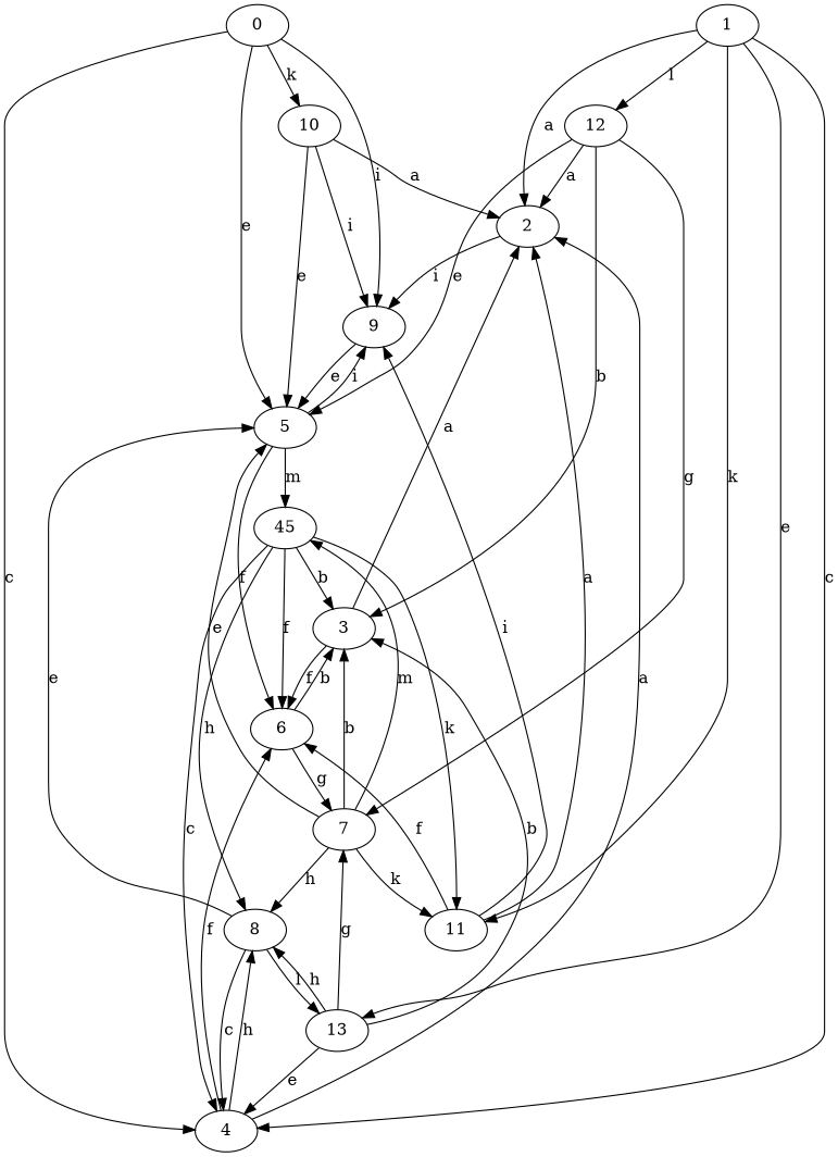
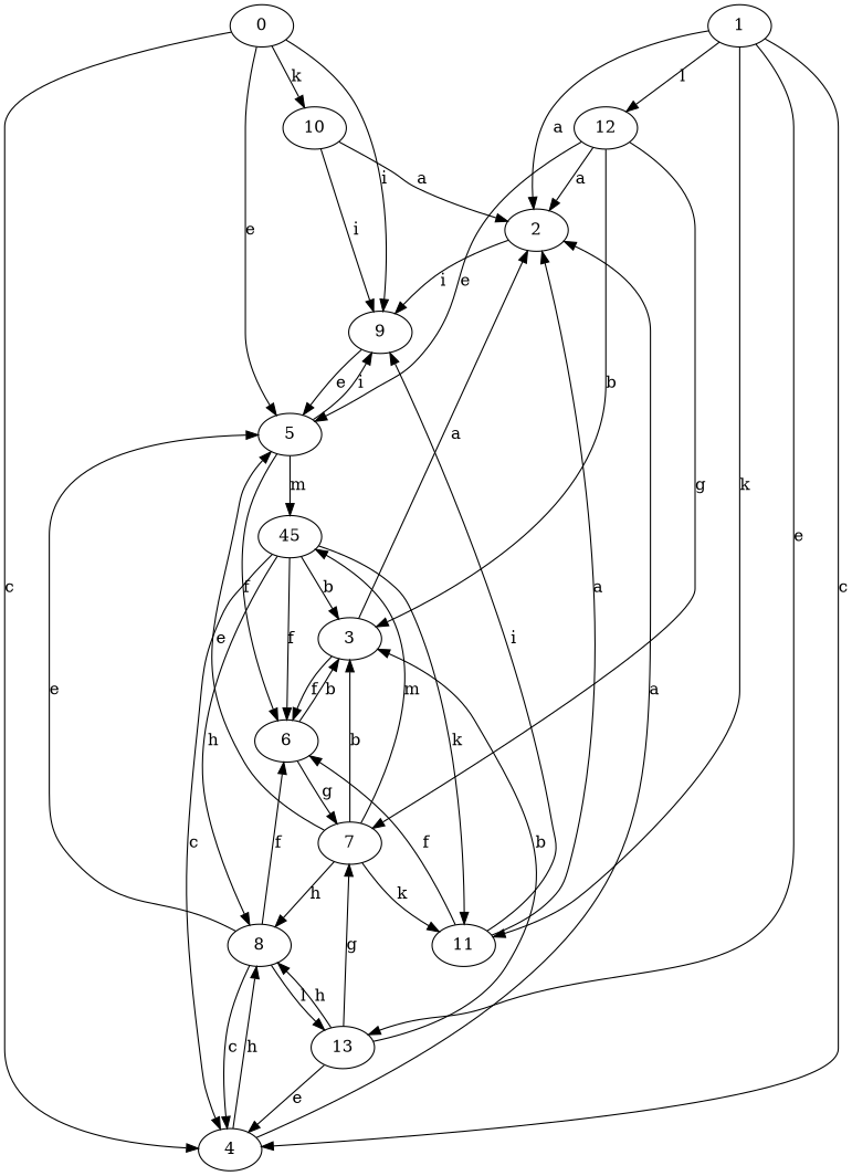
  strict digraph {
    2
    9
    5
    3
    6
    7
    4
    8
    13
    0
    10
    n12 [label=45]
    1
    11
    12
    2 -> 9 [label=i]
    9 -> 5 [label=e]
    5 -> 9 [label=i]
    5 -> 6 [label=f]
    5 -> n12 [label=m]
    3 -> 2 [label=a]
    3 -> 6 [label=f]
    6 -> 3 [label=b]
    6 -> 7 [label=g]
    7 -> 5 [label=e]
    7 -> 3 [label=b]
    7 -> 8 [label=h]
    7 -> n12 [label=m]
    7 -> 11 [label=k]
    4 -> 2 [label=a]
-   4 -> 6 [label=f]
+   8 -> 6 [label=f]
    4 -> 8 [label=h]
    8 -> 5 [label=e]
    8 -> 4 [label=c]
    8 -> 13 [label=l]
    13 -> 3 [label=b]
    13 -> 7 [label=g]
    13 -> 4 [label=e]
    13 -> 8 [label=h]
    0 -> 9 [label=i]
    0 -> 5 [label=e]
    0 -> 4 [label=c]
    0 -> 10 [label=k]
    10 -> 2 [label=a]
    10 -> 9 [label=i]
-   10 -> 5 [label=e]
    n12 -> 3 [label=b]
    n12 -> 6 [label=f]
    n12 -> 4 [label=c]
    n12 -> 8 [label=h]
    n12 -> 11 [label=k]
    1 -> 2 [label=a]
    1 -> 4 [label=c]
    1 -> 13 [label=e]
    1 -> 11 [label=k]
    1 -> 12 [label=l]
    11 -> 2 [label=a]
    11 -> 9 [label=i]
    11 -> 6 [label=f]
    12 -> 2 [label=a]
    12 -> 5 [label=e]
    12 -> 3 [label=b]
    12 -> 7 [label=g]
  }
